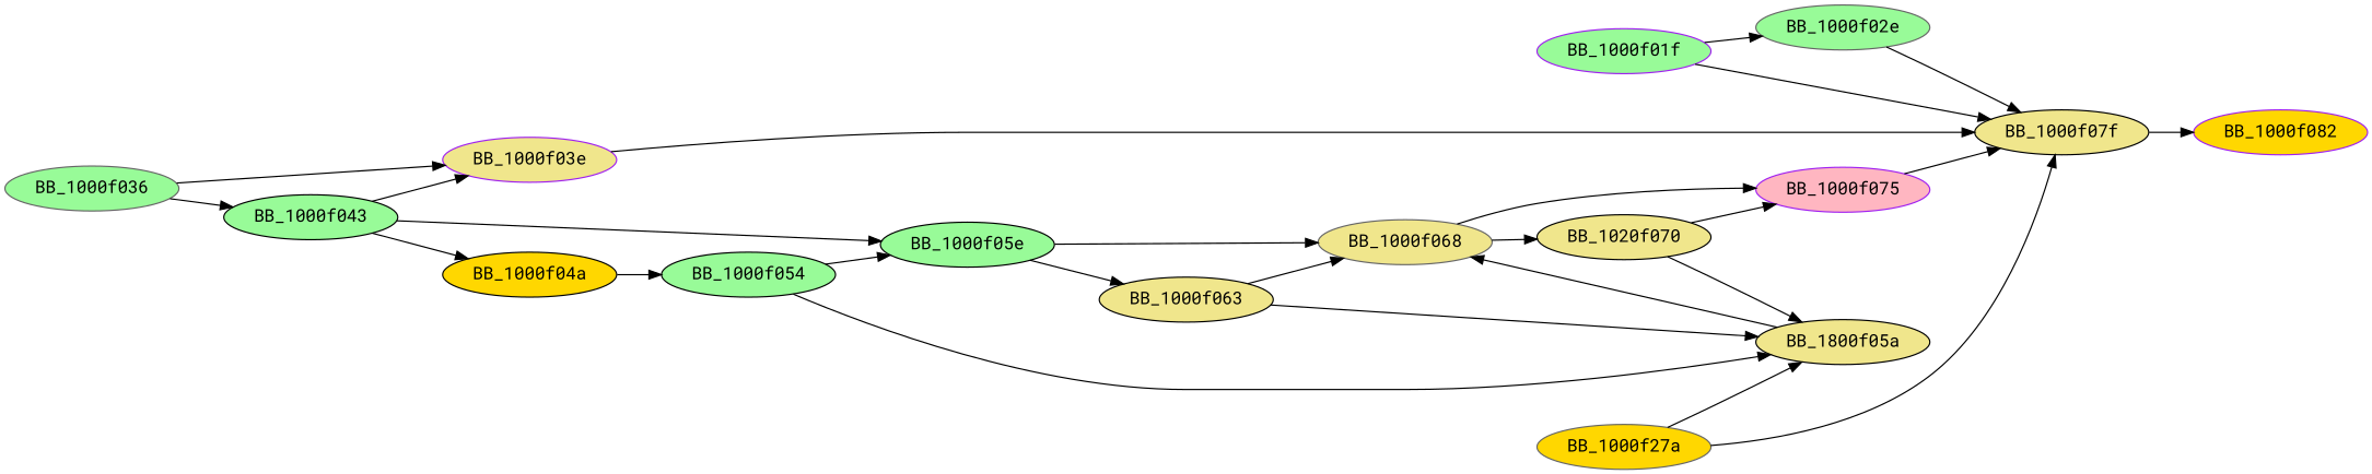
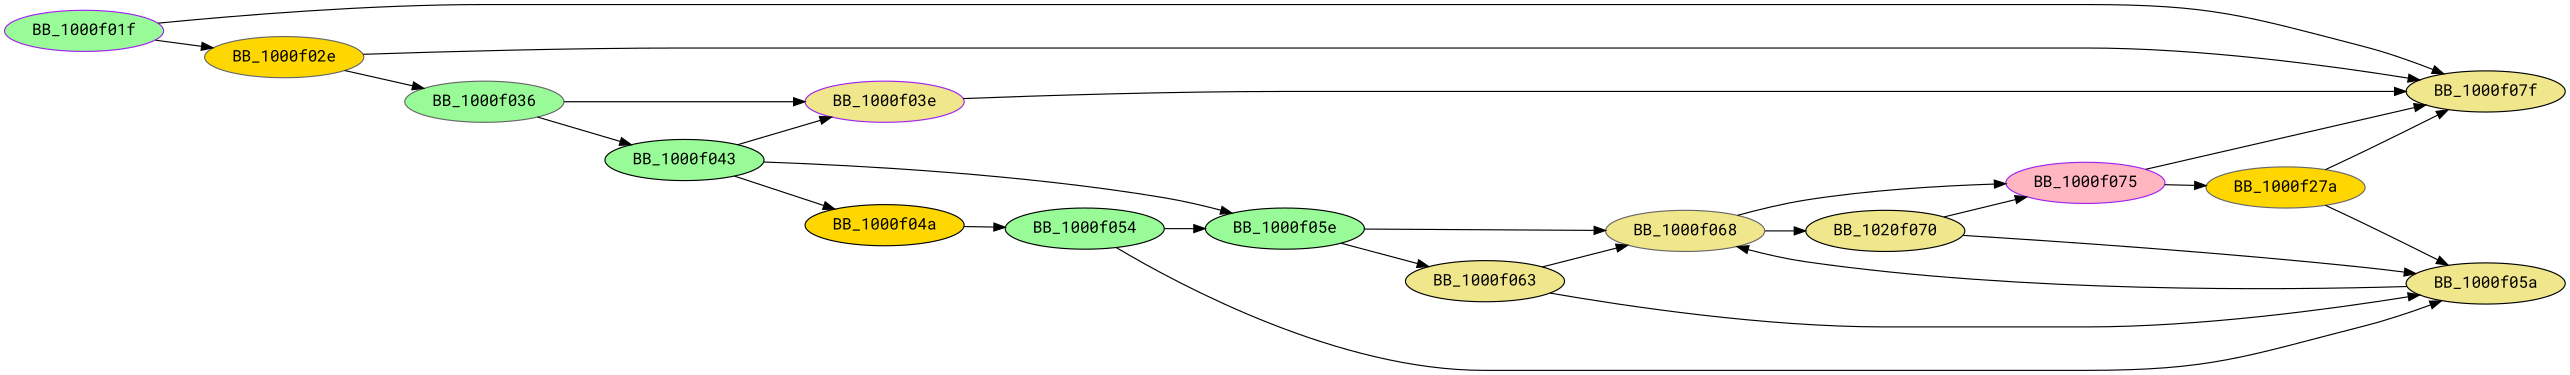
  digraph {
    fontname="Roboto Mono"
    rankdir=LR
    node [color=black fillcolor=khaki fontname="Roboto Mono" style=filled]
    edge [fontname="Roboto Mono"]
    BB_1000f01f [color=purple fillcolor=palegreen]
-   BB_1000f02e [color=gray40 fillcolor=palegreen]
+   BB_1000f02e [color=gray40 fillcolor=gold]
    BB_1000f07f
    BB_1000f036 [color=gray40 fillcolor=palegreen]
-   BB_1000f082 [color=purple fillcolor=gold]
    BB_1000f03e [color=purple]
    BB_1000f043 [fillcolor=palegreen]
    BB_1000f04a [fillcolor=gold]
    BB_1000f05e [fillcolor=palegreen]
    BB_1000f054 [fillcolor=palegreen]
    BB_1000f063
    BB_1000f068 [color=gray40]
-   BB_1000f05a [label=BB_1800f05a]
+   BB_1000f05a
    n14 [label=BB_1020f070]
    BB_1000f075 [color=purple fillcolor=lightpink]
    n16 [color=gray40 fillcolor=gold label=BB_1000f27a]
    BB_1000f01f -> BB_1000f02e
    BB_1000f01f -> BB_1000f07f
    BB_1000f02e -> BB_1000f07f
-   BB_1000f07f -> BB_1000f082
+   BB_1000f02e -> BB_1000f036
    BB_1000f036 -> BB_1000f03e
    BB_1000f036 -> BB_1000f043
    BB_1000f03e -> BB_1000f07f
    BB_1000f043 -> BB_1000f03e
    BB_1000f043 -> BB_1000f04a
    BB_1000f043 -> BB_1000f05e
    BB_1000f04a -> BB_1000f054
    BB_1000f05e -> BB_1000f063
    BB_1000f05e -> BB_1000f068
    BB_1000f054 -> BB_1000f05e
    BB_1000f054 -> BB_1000f05a
    BB_1000f063 -> BB_1000f068
    BB_1000f063 -> BB_1000f05a
    BB_1000f068 -> n14
    BB_1000f068 -> BB_1000f075
    BB_1000f05a -> BB_1000f068
    n14 -> BB_1000f05a
    n14 -> BB_1000f075
    BB_1000f075 -> BB_1000f07f
+   BB_1000f075 -> n16
    n16 -> BB_1000f07f
    n16 -> BB_1000f05a
  }
